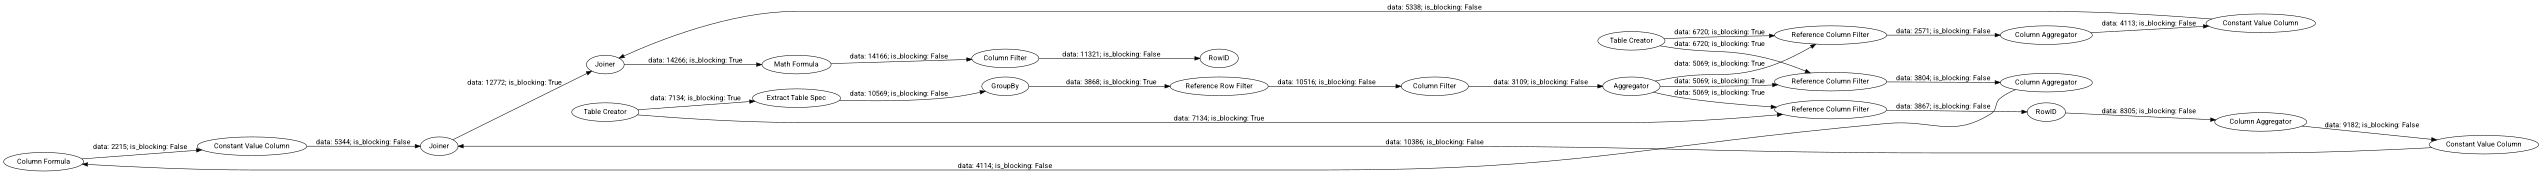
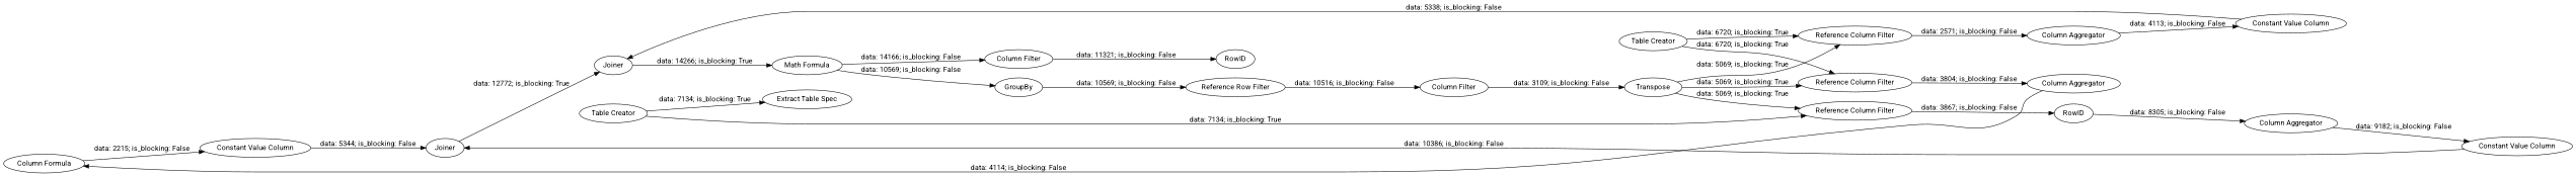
  digraph {
    fontname=Roboto
    rankdir=LR
    node [fontname=Roboto]
    edge [fontname=Roboto]
    n1 [label="Column Formula"]
    n2 [label="Constant Value Column"]
    n3 [label=Joiner]
    n4 [label="Column Filter"]
-   n5 [label=Aggregator]
+   n5 [label=Transpose]
    n6 [label="Reference Column Filter"]
    n7 [label="Reference Column Filter"]
    n8 [label="Reference Column Filter"]
    n9 [label="Table Creator"]
    n10 [label="Column Aggregator"]
    n11 [label="Column Aggregator"]
    n12 [label=Joiner]
    n13 [label="Math Formula"]
    n14 [label="Column Filter"]
    n15 [label=RowID]
    n16 [label="Constant Value Column"]
    n17 [label="Table Creator"]
    n18 [label="Extract Table Spec"]
    n19 [label=RowID]
    n20 [label=GroupBy]
    n21 [label="Constant Value Column"]
    n22 [label="Column Aggregator"]
    n23 [label="Reference Row Filter"]
    n1 -> n2 [label="data: 2215; is_blocking: False"]
    n2 -> n3 [label="data: 5344; is_blocking: False"]
    n3 -> n12 [label="data: 12772; is_blocking: True"]
    n4 -> n5 [label="data: 3109; is_blocking: False"]
    n5 -> n6 [label="data: 5069; is_blocking: True"]
    n5 -> n7 [label="data: 5069; is_blocking: True"]
    n5 -> n8 [label="data: 5069; is_blocking: True"]
    n6 -> n10 [label="data: 3804; is_blocking: False"]
    n7 -> n11 [label="data: 2571; is_blocking: False"]
    n8 -> n19 [label="data: 3867; is_blocking: False"]
    n9 -> n6 [label="data: 6720; is_blocking: True"]
    n9 -> n7 [label="data: 6720; is_blocking: True"]
    n10 -> n1 [label="data: 4114; is_blocking: False"]
    n11 -> n21 [label="data: 4113; is_blocking: False"]
    n12 -> n13 [label="data: 14266; is_blocking: True"]
    n13 -> n14 [label="data: 14166; is_blocking: False"]
    n14 -> n15 [label="data: 11321; is_blocking: False"]
    n16 -> n3 [label="data: 10386; is_blocking: False"]
    n17 -> n8 [label="data: 7134; is_blocking: True"]
    n17 -> n18 [label="data: 7134; is_blocking: True"]
-   n18 -> n20 [label="data: 10569; is_blocking: False"]
+   n13 -> n20 [label="data: 10569; is_blocking: False"]
    n19 -> n22 [label="data: 8305; is_blocking: False"]
-   n20 -> n23 [label="data: 3868; is_blocking: True"]
+   n20 -> n23 [label="data: 10569; is_blocking: False"]
    n21 -> n12 [label="data: 5338; is_blocking: False"]
    n22 -> n16 [label="data: 9182; is_blocking: False"]
    n23 -> n4 [label="data: 10516; is_blocking: False"]
  }
